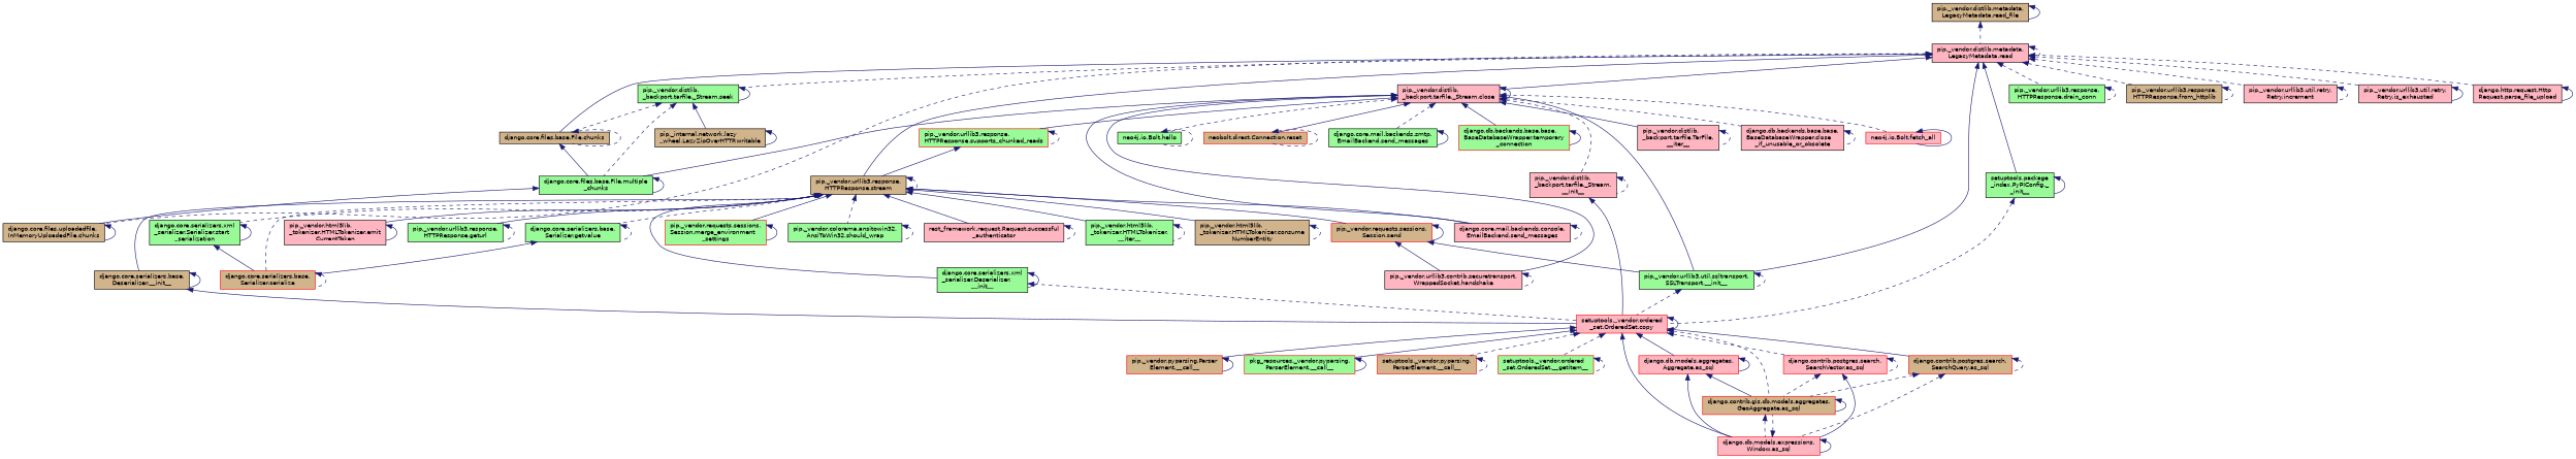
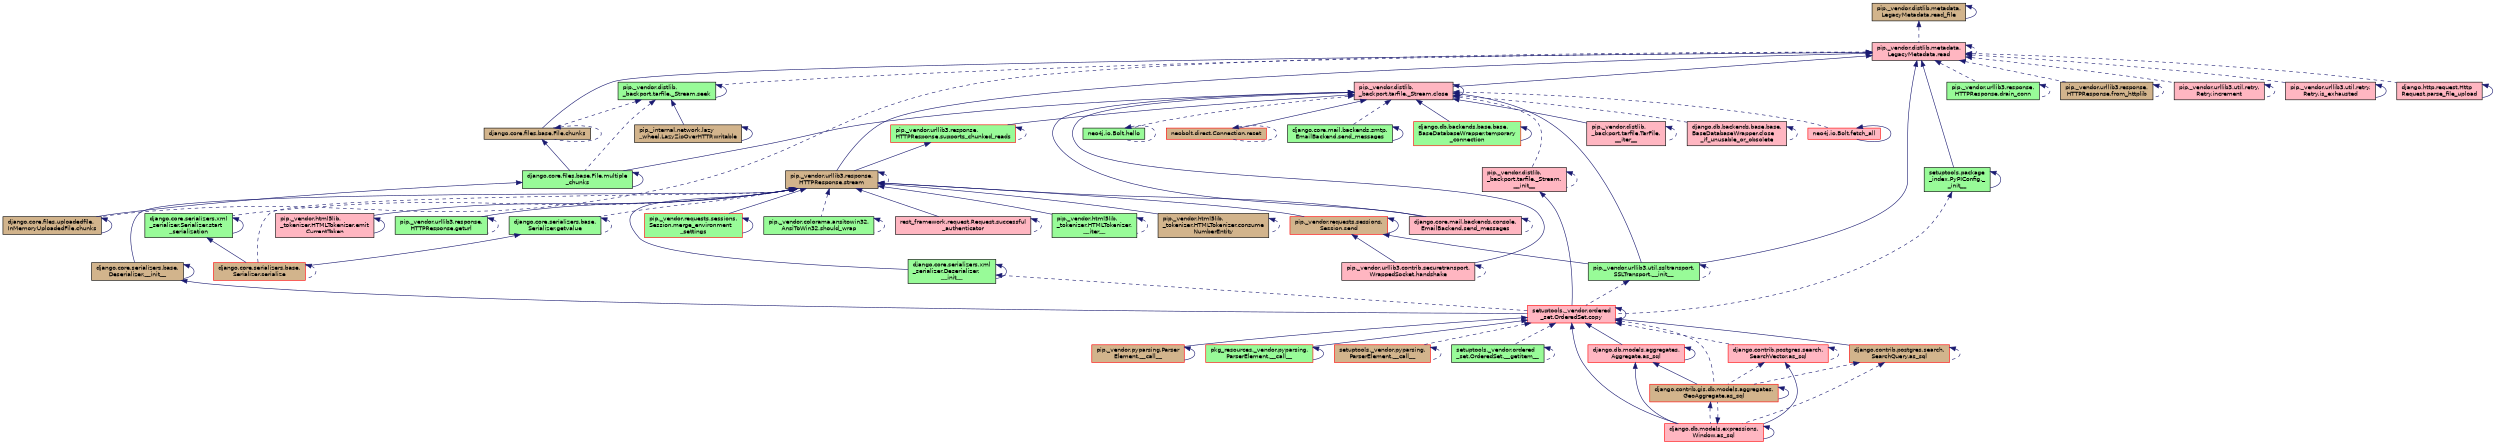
  digraph {
    rankdir=TB
    node [color=black fillcolor=palegreen fontname=Helvetica fontsize=10 shape=record style=filled]
    edge [color=midnightblue dir=back fontname=Helvetica fontsize=10 labelfontname=Helvetica labelfontsize=10 style=solid]
    n1 [fillcolor=tan fontcolor=black height=0.2 label="pip._vendor.distlib.metadata.\lLegacyMetadata.read_file" width=0.4]
    n2 [fillcolor=lightpink height=0.2 label="pip._vendor.distlib.metadata.\lLegacyMetadata.read" width=0.4]
    n3 [height=0.2 label="setuptools.package\l_index.PyPIConfig._\l_init__" width=0.4]
    n4 [height=0.2 label="pip._vendor.urllib3.util.ssltransport.\lSSLTransport.__init__" width=0.4]
    n5 [fillcolor=tan height=0.2 label="django.core.files.base.File.chunks" width=0.4]
    n6 [fillcolor=tan height=0.2 label="django.core.files.uploadedfile.\lInMemoryUploadedFile.chunks" width=0.4]
    n7 [fillcolor=lightpink height=0.2 label="pip._vendor.distlib.\l_backport.tarfile._Stream.close" width=0.4]
    n8 [fillcolor=tan height=0.2 label="pip._vendor.urllib3.response.\lHTTPResponse.stream" width=0.4]
    n9 [height=0.2 label="pip._vendor.urllib3.response.\lHTTPResponse.drain_conn" width=0.4]
    n10 [fillcolor=tan height=0.2 label="pip._vendor.urllib3.response.\lHTTPResponse.from_httplib" width=0.4]
    n11 [fillcolor=lightpink height=0.2 label="pip._vendor.urllib3.util.retry.\lRetry.increment" width=0.4]
    n12 [fillcolor=lightpink height=0.2 label="pip._vendor.urllib3.util.retry.\lRetry.is_exhausted" width=0.4]
    n13 [fillcolor=lightpink height=0.2 label="django.http.request.Http\lRequest.parse_file_upload" width=0.4]
    n14 [height=0.2 label="pip._vendor.distlib.\l_backport.tarfile._Stream.seek" width=0.4]
    n15 [color=red fillcolor=lightpink height=0.2 label="setuptools._vendor.ordered\l_set.OrderedSet.copy" width=0.4]
    n16 [height=0.2 label="django.core.files.base.File.multiple\l_chunks" width=0.4]
    n17 [fillcolor=lightpink height=0.2 label="pip._vendor.distlib.\l_backport.tarfile._Stream.\l__init__" width=0.4]
    n18 [fillcolor=lightpink height=0.2 label="pip._vendor.distlib.\l_backport.tarfile.TarFile.\l__iter__" width=0.4]
    n19 [fillcolor=lightpink height=0.2 label="django.db.backends.base.base.\lBaseDatabaseWrapper.close\l_if_unusable_or_obsolete" width=0.4]
    n20 [color=red fillcolor=lightpink height=0.2 label="neo4j.io.Bolt.fetch_all" width=0.4]
    n21 [fillcolor=lightpink height=0.2 label="pip._vendor.urllib3.contrib.securetransport.\lWrappedSocket.handshake" width=0.4]
    n22 [height=0.2 label="neo4j.io.Bolt.hello" width=0.4]
    n23 [color=red fillcolor=tan height=0.2 label="neobolt.direct.Connection.reset" width=0.4]
    n24 [fillcolor=lightpink height=0.2 label="django.core.mail.backends.console.\lEmailBackend.send_messages" width=0.4]
    n25 [height=0.2 label="django.core.mail.backends.smtp.\lEmailBackend.send_messages" width=0.4]
    n26 [color=red height=0.2 label="pip._vendor.urllib3.response.\lHTTPResponse.supports_chunked_reads" width=0.4]
    n27 [color=red height=0.2 label="django.db.backends.base.base.\lBaseDatabaseWrapper.temporary\l_connection" width=0.4]
    n28 [fillcolor=tan height=0.2 label="django.core.serializers.base.\lDeserializer.__init__" width=0.4]
    n29 [height=0.2 label="django.core.serializers.xml\l_serializer.Deserializer.\l__init__" width=0.4]
    n30 [height=0.2 label="pip._vendor.html5lib.\l_tokenizer.HTMLTokenizer.\l__iter__" width=0.4]
    n31 [fillcolor=tan height=0.2 label="pip._vendor.html5lib.\l_tokenizer.HTMLTokenizer.consume\lNumberEntity" width=0.4]
    n32 [fillcolor=lightpink height=0.2 label="pip._vendor.html5lib.\l_tokenizer.HTMLTokenizer.emit\lCurrentToken" width=0.4]
    n33 [height=0.2 label="pip._vendor.urllib3.response.\lHTTPResponse.geturl" width=0.4]
    n34 [height=0.2 label="django.core.serializers.base.\lSerializer.getvalue" width=0.4]
    n35 [color=red fillcolor=tan height=0.2 label="django.core.serializers.base.\lSerializer.serialize" width=0.4]
    n36 [color=red height=0.2 label="pip._vendor.requests.sessions.\lSession.merge_environment\l_settings" width=0.4]
    n37 [color=red fillcolor=tan height=0.2 label="pip._vendor.requests.sessions.\lSession.send" width=0.4]
    n38 [height=0.2 label="pip._vendor.colorama.ansitowin32.\lAnsiToWin32.should_wrap" width=0.4]
    n39 [height=0.2 label="django.core.serializers.xml\l_serializer.Serializer.start\l_serialization" width=0.4]
    n40 [fillcolor=lightpink height=0.2 label="rest_framework.request.Request.successful\l_authenticator" width=0.4]
    n41 [fillcolor=tan height=0.2 label="pip._internal.network.lazy\l_wheel.LazyZipOverHTTP.writable" width=0.4]
    n42 [color=red fillcolor=tan height=0.2 label="pip._vendor.pyparsing.Parser\lElement.__call__" width=0.4]
    n43 [color=red height=0.2 label="pkg_resources._vendor.pyparsing.\lParserElement.__call__" width=0.4]
    n44 [color=red fillcolor=tan height=0.2 label="setuptools._vendor.pyparsing.\lParserElement.__call__" width=0.4]
-   n45 [color=red height=0.2 label="setuptools._vendor.ordered\l_set.OrderedSet.__getitem__" width=0.4]
+   n45 [height=0.2 label="setuptools._vendor.ordered\l_set.OrderedSet.__getitem__" width=0.4]
    n46 [color=red fillcolor=lightpink height=0.2 label="django.db.models.aggregates.\lAggregate.as_sql" width=0.4]
    n47 [color=red fillcolor=tan height=0.2 label="django.contrib.gis.db.models.aggregates.\lGeoAggregate.as_sql" width=0.4]
    n48 [color=red fillcolor=lightpink height=0.2 label="django.db.models.expressions.\lWindow.as_sql" width=0.4]
    n49 [color=red fillcolor=lightpink height=0.2 label="django.contrib.postgres.search.\lSearchVector.as_sql" width=0.4]
    n50 [color=red fillcolor=tan height=0.2 label="django.contrib.postgres.search.\lSearchQuery.as_sql" width=0.4]
    n1 -> n1
    n1 -> n2 [style=dashed]
    n2 -> n2 [style=dashed]
    n2 -> n3
    n2 -> n4
    n2 -> n5
    n2 -> n6 [style=dashed]
    n2 -> n7
    n2 -> n8
    n2 -> n9 [style=dashed]
    n2 -> n10 [style=dashed]
    n2 -> n11 [style=dashed]
    n2 -> n12 [style=dashed]
    n2 -> n13 [style=dashed]
    n2 -> n14 [style=dashed]
    n3 -> n3
    n3 -> n15 [style=dashed]
    n4 -> n4 [style=dashed]
    n4 -> n15 [style=dashed]
    n5 -> n5 [style=dashed]
    n5 -> n16
    n6 -> n6
    n7 -> n4
    n7 -> n7
    n7 -> n16
    n7 -> n17 [style=dashed]
    n7 -> n18
    n7 -> n19 [style=dashed]
    n7 -> n20 [style=dashed]
    n7 -> n21
    n7 -> n22 [style=dashed]
    n7 -> n23
    n7 -> n24
    n7 -> n25 [style=dashed]
    n7 -> n26
    n7 -> n27
    n8 -> n8 [style=dashed]
    n8 -> n24
    n8 -> n28
    n8 -> n29
    n8 -> n30
    n8 -> n31
    n8 -> n32
    n8 -> n33
    n8 -> n34 [style=dashed]
    n8 -> n35 [style=dashed]
    n8 -> n36
    n8 -> n37
    n8 -> n38 [style=dashed]
    n8 -> n39 [style=dashed]
    n8 -> n40
    n9 -> n9 [style=dashed]
    n10 -> n10 [style=dashed]
    n11 -> n11 [style=dashed]
    n12 -> n12
    n13 -> n13
    n14 -> n5 [style=dashed]
    n14 -> n14
    n14 -> n16 [style=dashed]
    n14 -> n41
    n15 -> n15
    n15 -> n42
    n15 -> n43
    n15 -> n44 [style=dashed]
    n15 -> n45 [style=dashed]
    n15 -> n46
    n15 -> n47 [style=dashed]
    n15 -> n48
    n15 -> n49 [style=dashed]
    n15 -> n50
    n16 -> n6
    n16 -> n16
    n17 -> n15
    n17 -> n17 [style=dashed]
    n18 -> n18 [style=dashed]
    n19 -> n19 [style=dashed]
    n20 -> n20
    n21 -> n21 [style=dashed]
    n22 -> n22 [style=dashed]
    n23 -> n23 [style=dashed]
    n24 -> n24 [style=dashed]
    n25 -> n25
    n26 -> n8
    n26 -> n26 [style=dashed]
    n27 -> n27
    n28 -> n15
    n28 -> n28
    n29 -> n15 [style=dashed]
    n29 -> n29
    n30 -> n30 [style=dashed]
    n31 -> n31 [style=dashed]
    n32 -> n32
    n33 -> n33 [style=dashed]
    n34 -> n34 [style=dashed]
    n34 -> n35
    n35 -> n35 [style=dashed]
    n36 -> n36
    n37 -> n4
    n37 -> n21
    n37 -> n37
    n38 -> n38 [style=dashed]
    n39 -> n35
    n39 -> n39
    n40 -> n40 [style=dashed]
    n41 -> n41
    n42 -> n42
    n43 -> n43
    n44 -> n44 [style=dashed]
    n45 -> n45 [style=dashed]
    n46 -> n46
    n46 -> n47
    n46 -> n48
    n47 -> n47
    n47 -> n48 [style=dashed]
    n48 -> n47 [style=dashed]
    n48 -> n48
    n49 -> n47 [style=dashed]
    n49 -> n48
    n49 -> n49 [style=dashed]
    n50 -> n47 [style=dashed]
    n50 -> n48 [style=dashed]
    n50 -> n50 [style=dashed]
  }
